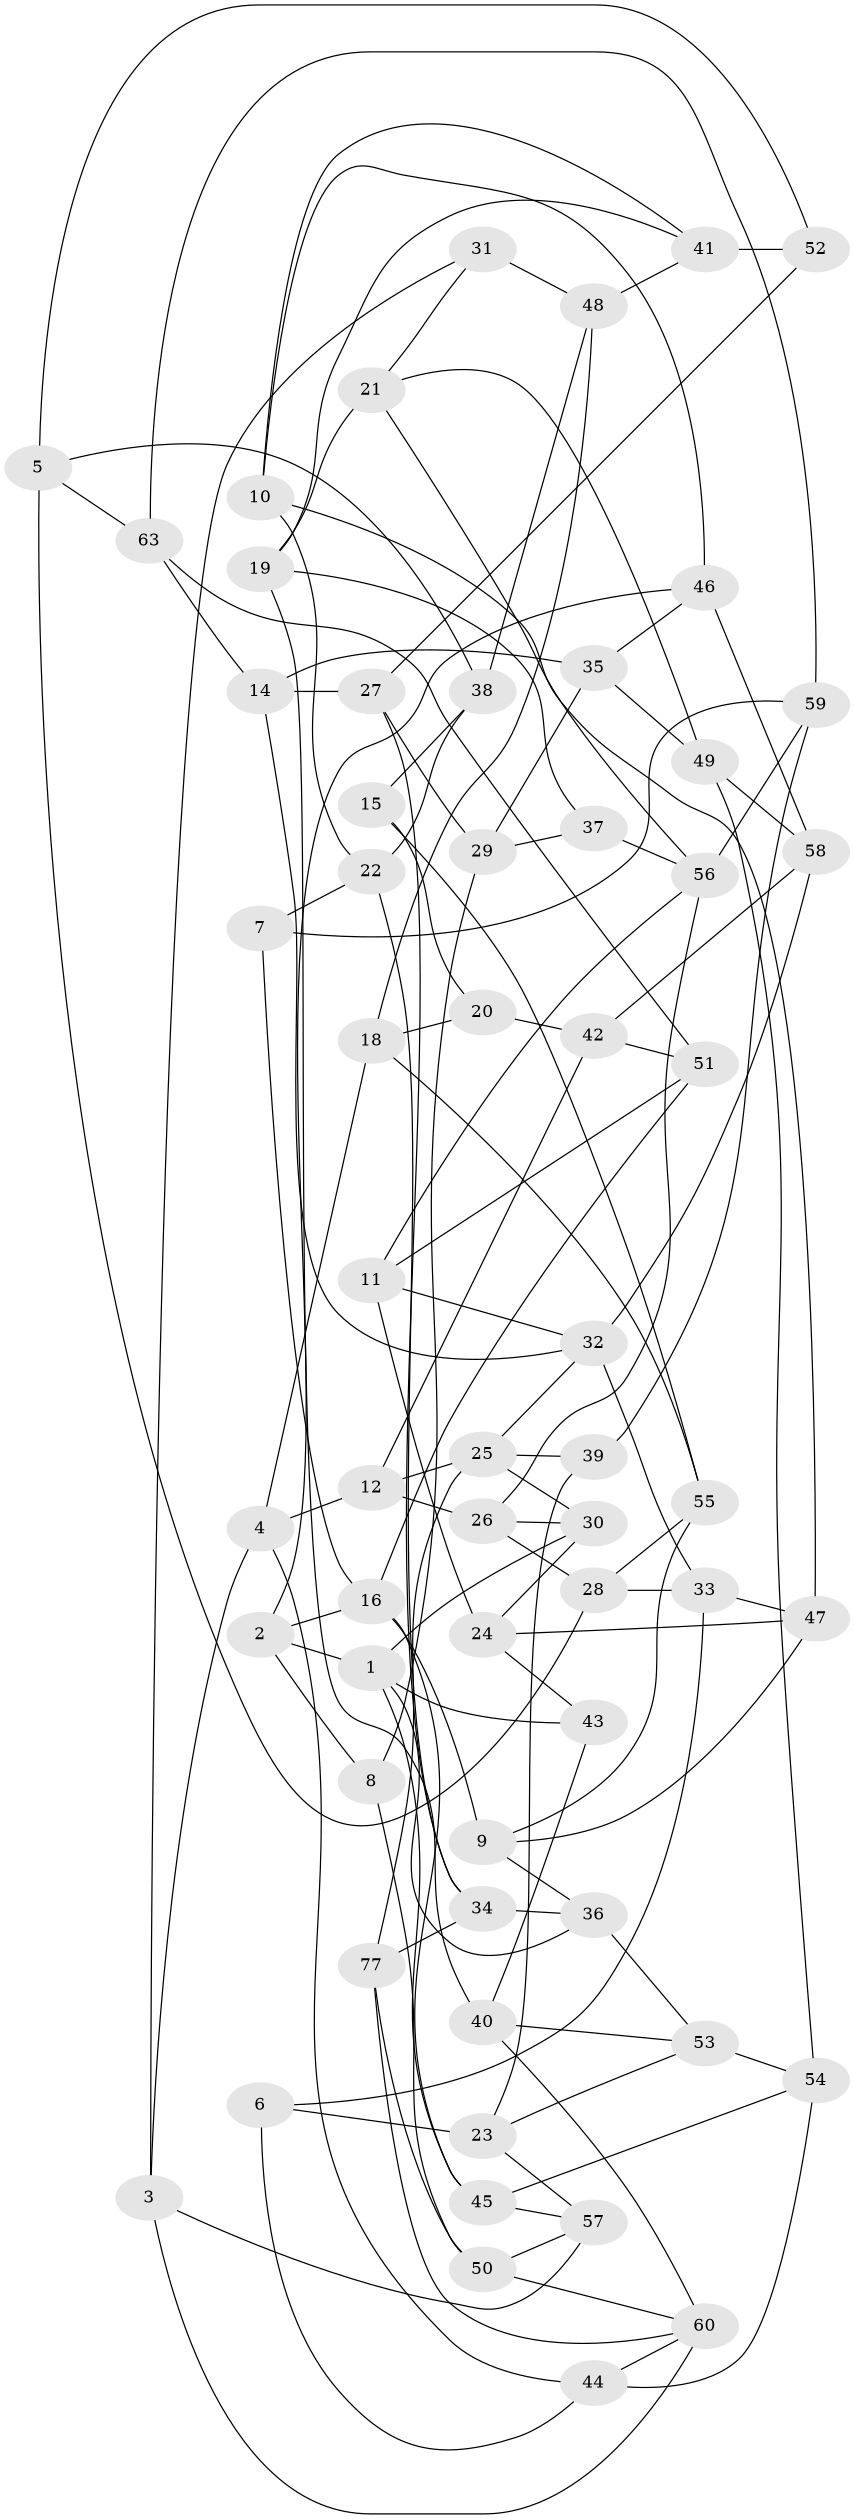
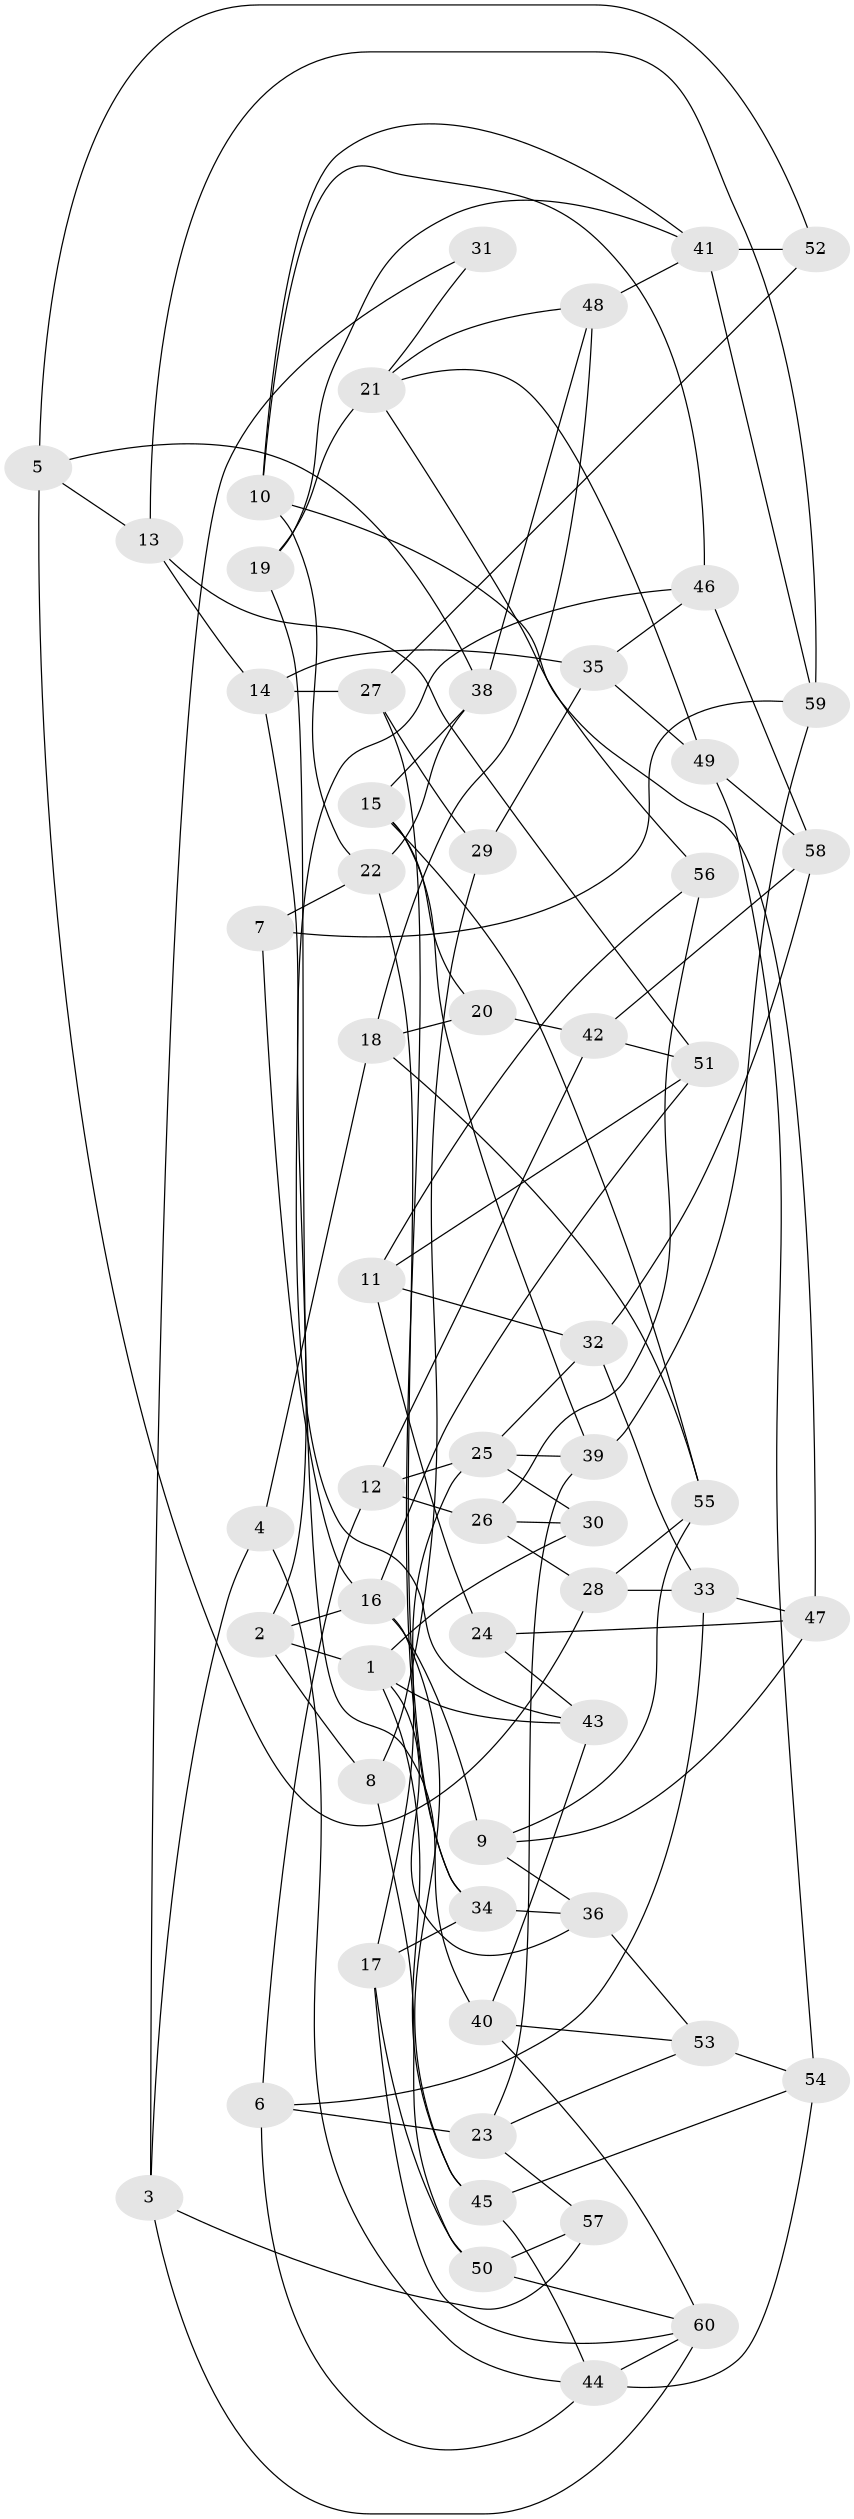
  graph {
    rankdir=LR
    node [color=gray90 style=filled]
    1
    30
    36
    43
    45
    53
    57
    54
    2
    8
    16
    46
    4
    18
    44
    29
    50
    9
    51
    58
    3
    31
    60
    48
    55
    20
    5
-   13 [label=63]
+   13
    28
    38
    52
    59
    14
    33
    6
    12
    23
    25
    26
    42
    39
    47
    7
    22
    34
-   37
    35
    56
    10
    41
    11
    24
    32
    27
    49
    15
-   17 [label=77]
+   17
    19
    21
    40
    1 -- 30
    1 -- 36
    1 -- 43
    1 -- 45
    36 -- 53
-   45 -- 57
+   45 -- 44
    45 -- 54
    53 -- 54
    2 -- 1
    2 -- 8
    2 -- 16
    2 -- 46
    8 -- 29
    8 -- 50
    16 -- 45
    16 -- 9
    16 -- 51
    46 -- 58
    4 -- 18
    4 -- 44
    18 -- 48
    18 -- 55
    18 -- 20
    44 -- 54
    44 -- 60
-   29 -- 37
    29 -- 35
    50 -- 57
    50 -- 60
    9 -- 36
    9 -- 55
    9 -- 47
    3 -- 57
    3 -- 4
    3 -- 31
    3 -- 60
-   31 -- 48
+   21 -- 48
    48 -- 41
    20 -- 42
    5 -- 13
    5 -- 28
    5 -- 38
    5 -- 52
    13 -- 51
    13 -- 59
    13 -- 14
    28 -- 55
    28 -- 33
    38 -- 48
-   14 -- 32
+   14 -- 43
    14 -- 35
    14 -- 27
    33 -- 47
    6 -- 44
    6 -- 33
-   4 -- 12
+   6 -- 12
    6 -- 23
    12 -- 25
    12 -- 26
    12 -- 42
    23 -- 53
    23 -- 57
    23 -- 39
    25 -- 30
    25 -- 39
    25 -- 32
    26 -- 30
    26 -- 28
    26 -- 56
    42 -- 51
    42 -- 58
    39 -- 59
    7 -- 16
    7 -- 59
    7 -- 22
    22 -- 38
    22 -- 34
    34 -- 36
-   37 -- 56
    35 -- 46
    35 -- 49
    10 -- 46
    10 -- 47
    10 -- 22
    10 -- 41
    41 -- 52
-   56 -- 59
+   41 -- 59
    11 -- 51
    11 -- 56
    11 -- 24
    11 -- 32
-   24 -- 30
    24 -- 43
    24 -- 47
    32 -- 58
    32 -- 33
    27 -- 29
    27 -- 52
    27 -- 34
    49 -- 54
    49 -- 58
    15 -- 55
    15 -- 20
    15 -- 38
+   15 -- 39
    17 -- 50
    17 -- 60
    17 -- 25
    17 -- 34
-   19 -- 37
    19 -- 41
    19 -- 21
    19 -- 40
    21 -- 31
    21 -- 56
    21 -- 49
    40 -- 43
    40 -- 53
    40 -- 60
  }
